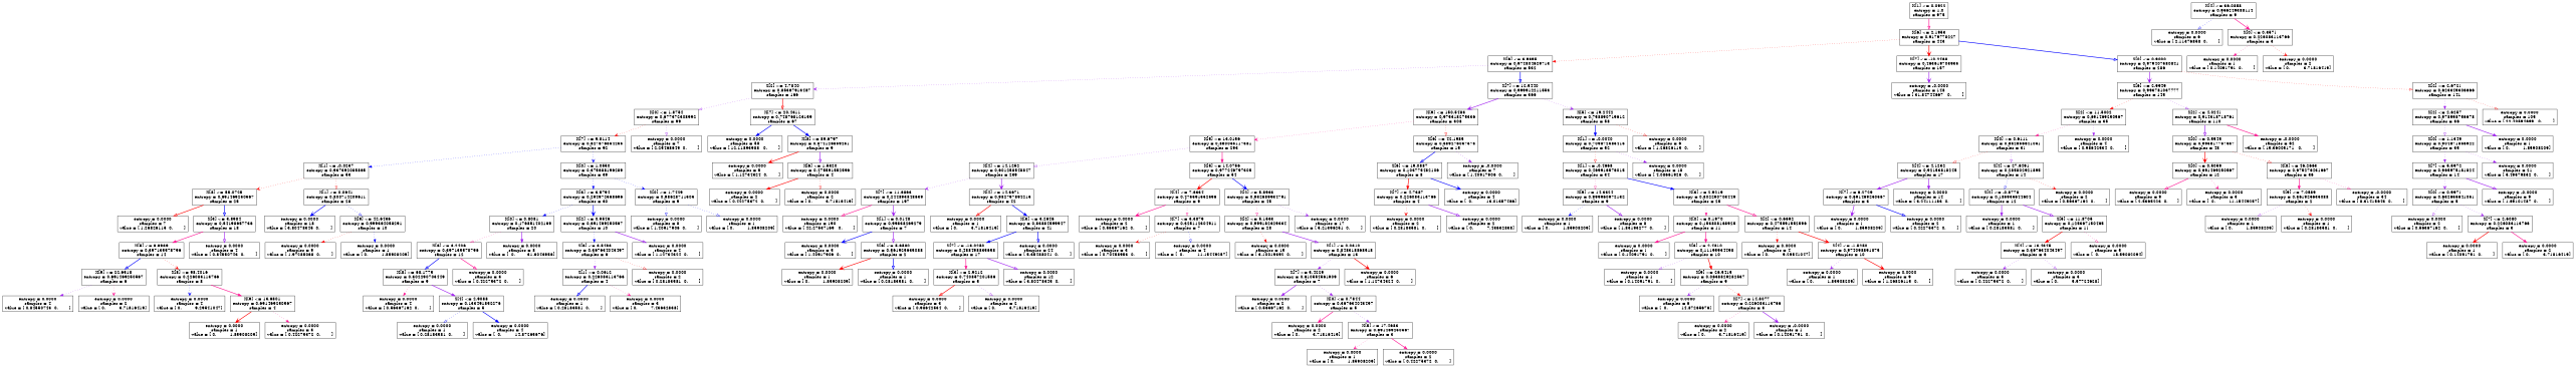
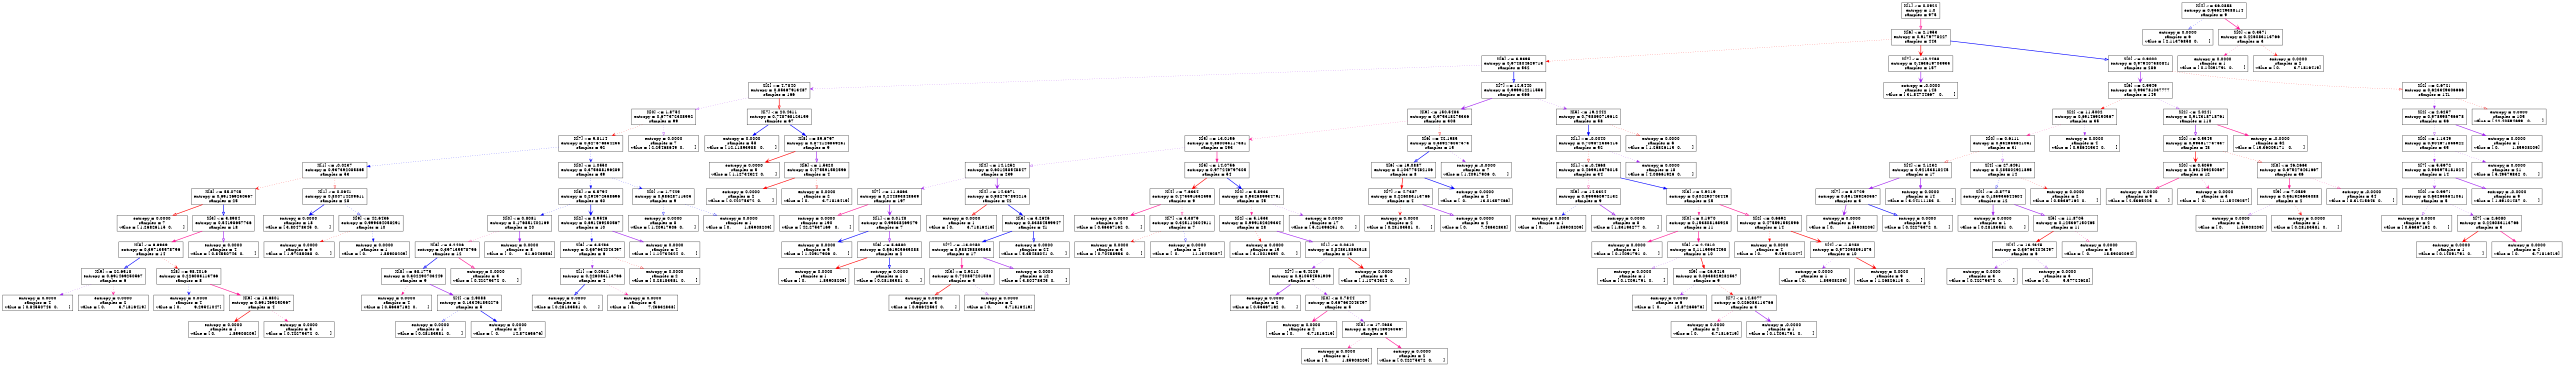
  digraph {
    node [shape=box]
    edge [arrowhead=onormal color=purple style=dotted]
    n1 [label="X[1] <= 0.0922\nentropy = 1.0\nsamples = 975"]
    n2 [label="X[6] <= 2.1953\nentropy = 0.9179778227\nsamples = 443"]
    n3 [label="X[6] <= 3.9395\nentropy = 0.974804629713\nsamples = 532"]
    n4 [label="X[2] <= 4.7840\nentropy = 0.85367913487\nsamples = 166"]
    n5 [label="X[7] <= 12.5440\nentropy = 0.999912211553\nsamples = 366"]
    n6 [label="X[7] <= -10.2468\nentropy = 0.463619703935\nsamples = 157"]
    n7 [label="X[0] <= 0.9000\nentropy = 0.979407580841\nsamples = 286"]
    n8 [label="X[0] <= 1.8754\nentropy = 0.677372308992\nsamples = 99"]
    n9 [label="X[7] <= 20.4311\nentropy = 0.748768123159\nsamples = 67"]
    n10 [label="X[9] <= 150.5483\nentropy = 0.975318275336\nsamples = 308"]
    n11 [label="X[5] <= 19.2442\nentropy = 0.758890719612\nsamples = 58"]
    n12 [label="X[7] <= 9.8114\nentropy = 0.627676854235\nsamples = 92"]
    n13 [label="entropy = 0.0000\nsamples = 7\nvalue = [ 2.25468649  0.        ]"]
    n14 [label="entropy = 0.0000\nsamples = 58\nvalue = [ 12.11893988   0.        ]"]
    n15 [label="X[8] <= 89.6797\nentropy = 0.874126859251\nsamples = 9"]
    n16 [label="X[1] <= -0.0237\nentropy = 0.937392085865\nsamples = 53"]
    n17 [label="X[0] <= 1.0550\nentropy = 0.375688196289\nsamples = 39"]
    n18 [label="X[8] <= 55.0725\nentropy = 0.691469250567\nsamples = 25"]
    n19 [label="X[1] <= 0.0641\nentropy = 0.800714209611\nsamples = 28"]
    n20 [label="X[3] <= 3.5794\nentropy = 0.294972568696\nsamples = 30"]
    n21 [label="X[0] <= 1.7429\nentropy = 0.98628711505\nsamples = 9"]
    n22 [label="entropy = 0.0000\nsamples = 7\nvalue = [ 1.26826115  0.        ]"]
    n23 [label="X[3] <= 3.8984\nentropy = 0.54198657736\nsamples = 18"]
    n24 [label="entropy = 0.0000\nsamples = 18\nvalue = [ 3.80478345  0.        ]"]
    n25 [label="X[9] <= 42.6436\nentropy = 0.999364058291\nsamples = 10"]
    n26 [label="X[5] <= 6.6939\nentropy = 0.397135578796\nsamples = 14"]
    n27 [label="entropy = 0.0000\nsamples = 4\nvalue = [ 0.84550743  0.        ]"]
    n28 [label="X[9] <= 22.6518\nentropy = 0.691469250567\nsamples = 6"]
    n29 [label="X[8] <= 98.4016\nentropy = 0.226083113766\nsamples = 8"]
    n30 [label="entropy = 0.0000\nsamples = 4\nvalue = [ 0.84550743  0.        ]"]
    n31 [label="entropy = 0.0000\nsamples = 2\nvalue = [ 0.          3.71816419]"]
    n32 [label="entropy = 0.0000\nsamples = 4\nvalue = [ 0.          9.29541047]"]
    n33 [label="X[9] <= 13.6801\nentropy = 0.691469250567\nsamples = 4"]
    n34 [label="entropy = 0.0000\nsamples = 1\nvalue = [ 0.          1.85908209]"]
    n35 [label="entropy = 0.0000\nsamples = 3\nvalue = [ 0.42275372  0.        ]"]
    n36 [label="entropy = 0.0000\nsamples = 9\nvalue = [ 1.97285068  0.        ]"]
    n37 [label="entropy = 0.0000\nsamples = 1\nvalue = [ 0.          1.85908209]"]
    n38 [label="X[0] <= 0.8081\nentropy = 0.176851402169\nsamples = 20"]
    n39 [label="X[2] <= 0.9546\nentropy = 0.691469250567\nsamples = 10"]
    n40 [label="entropy = 0.0000\nsamples = 8\nvalue = [ 1.40917906  0.        ]"]
    n41 [label="entropy = 0.0000\nsamples = 1\nvalue = [ 0.          1.85908209]"]
    n42 [label="X[6] <= 3.2406\nentropy = 0.397135578796\nsamples = 12"]
    n43 [label="entropy = 0.0000\nsamples = 8\nvalue = [  0.         31.6043956]"]
    n44 [label="X[6] <= 3.5483\nentropy = 0.367634043497\nsamples = 6"]
    n45 [label="entropy = 0.0000\nsamples = 4\nvalue = [ 1.12734324  0.        ]"]
    n46 [label="X[8] <= 68.1775\nentropy = 0.302290703449\nsamples = 9"]
    n47 [label="entropy = 0.0000\nsamples = 3\nvalue = [ 0.42275372  0.        ]"]
    n48 [label="entropy = 0.0000\nsamples = 4\nvalue = [ 0.56367162  0.        ]"]
    n49 [label="X[4] <= 2.9088\nentropy = 0.133491852276\nsamples = 5"]
    n50 [label="entropy = 0.0000\nsamples = 1\nvalue = [ 0.28183581  0.        ]"]
    n51 [label="entropy = 0.0000\nsamples = 4\nvalue = [  0.          14.87265676]"]
    n52 [label="X[1] <= 0.0612\nentropy = 0.226083113766\nsamples = 4"]
    n53 [label="entropy = 0.0000\nsamples = 2\nvalue = [ 0.28183581  0.        ]"]
    n54 [label="entropy = 0.0000\nsamples = 1\nvalue = [ 0.28183581  0.        ]"]
    n55 [label="entropy = 0.0000\nsamples = 3\nvalue = [ 0.          7.43632838]"]
    n56 [label="entropy = 0.0000\nsamples = 5\nvalue = [ 1.12734324  0.        ]"]
    n57 [label="X[6] <= 1.5320\nentropy = 0.475591552596\nsamples = 4"]
    n58 [label="entropy = 0.0000\nsamples = 2\nvalue = [ 0.42275372  0.        ]"]
    n59 [label="entropy = 0.0000\nsamples = 2\nvalue = [ 0.          3.71816419]"]
    n60 [label="X[5] <= 13.0156\nentropy = 0.860055117381\nsamples = 293"]
    n61 [label="X[6] <= 42.1985\nentropy = 0.389276037573\nsamples = 15"]
    n62 [label="X[1] <= -0.0040\nentropy = 0.709872385415\nsamples = 52"]
    n63 [label="entropy = 0.0000\nsamples = 6\nvalue = [ 1.26826115  0.        ]"]
    n64 [label="X[4] <= 14.1252\nentropy = 0.601258548847\nsamples = 239"]
    n65 [label="X[5] <= 14.0756\nentropy = 0.977246797305\nsamples = 54"]
    n66 [label="X[6] <= 19.0887\nentropy = 0.103775482106\nsamples = 8"]
    n67 [label="entropy = -0.0000\nsamples = 7\nvalue = [ 1.40917906  0.        ]"]
    n68 [label="X[7] <= 11.6863\nentropy = 0.244893848639\nsamples = 197"]
    n69 [label="X[4] <= 14.3671\nentropy = 0.982797894215\nsamples = 42"]
    n70 [label="X[4] <= 7.6334\nentropy = 0.475591552596\nsamples = 9"]
    n71 [label="X[2] <= 5.8933\nentropy = 0.932689934791\nsamples = 45"]
    n72 [label="entropy = 0.0000\nsamples = 190\nvalue = [ 42.27537169   0.        ]"]
    n73 [label="X[1] <= 0.0148\nentropy = 0.99838269279\nsamples = 7"]
    n74 [label="entropy = 0.0000\nsamples = 1\nvalue = [ 0.          3.71816419]"]
    n75 [label="X[3] <= 3.2646\nentropy = 0.83884599947\nsamples = 41"]
    n76 [label="entropy = 0.0000\nsamples = 5\nvalue = [ 1.40917906  0.        ]"]
    n77 [label="X[6] <= 5.6580\nentropy = 0.561925635088\nsamples = 2"]
    n78 [label="entropy = 0.0000\nsamples = 1\nvalue = [ 0.          1.85908209]"]
    n79 [label="entropy = 0.0000\nsamples = 1\nvalue = [ 0.28183581  0.        ]"]
-   n80 [label="X[7] <= -13.0250\nentropy = 0.488498835658\nsamples = 17"]
+   n80 [label="X[7] <= -13.0250\nentropy = 0.988498835658\nsamples = 17"]
    n81 [label="entropy = 0.0000\nsamples = 24\nvalue = [ 5.35488041  0.        ]"]
    n82 [label="X[3] <= 2.9212\nentropy = 0.740857201586\nsamples = 5"]
    n83 [label="entropy = 0.0000\nsamples = 12\nvalue = [ 3.80478345  0.        ]"]
    n84 [label="entropy = 0.0000\nsamples = 3\nvalue = [ 0.98642534  0.        ]"]
    n85 [label="entropy = 0.0000\nsamples = 2\nvalue = [ 0.          3.71816419]"]
    n86 [label="entropy = 0.0000\nsamples = 2\nvalue = [ 0.56367162  0.        ]"]
    n87 [label="X[7] <= 3.3879\nentropy = 0.325112304911\nsamples = 7"]
    n88 [label="X[2] <= 5.1533\nentropy = 0.999182329334\nsamples = 28"]
    n89 [label="entropy = 0.0000\nsamples = 17\nvalue = [ 5.21396251  0.        ]"]
    n90 [label="entropy = 0.0000\nsamples = 3\nvalue = [ 0.70458953  0.        ]"]
    n91 [label="entropy = 0.0000\nsamples = 4\nvalue = [  0.          11.15449257]"]
    n92 [label="entropy = 0.0000\nsamples = 15\nvalue = [ 3.10019392  0.        ]"]
    n93 [label="X[1] <= 0.0310\nentropy = 0.848318868518\nsamples = 13"]
    n94 [label="X[7] <= 5.4229\nentropy = 0.610554561909\nsamples = 7"]
    n95 [label="entropy = 0.0000\nsamples = 6\nvalue = [ 1.12734324  0.        ]"]
    n96 [label="entropy = 0.0000\nsamples = 2\nvalue = [ 0.56367162  0.        ]"]
    n97 [label="X[0] <= 0.7844\nentropy = 0.367634043497\nsamples = 5"]
    n98 [label="entropy = 0.0000\nsamples = 2\nvalue = [ 0.          3.71816419]"]
    n99 [label="X[5] <= 17.4683\nentropy = 0.691469250567\nsamples = 3"]
    n100 [label="entropy = 0.0000\nsamples = 1\nvalue = [ 0.          1.85908209]"]
    n101 [label="entropy = 0.0000\nsamples = 2\nvalue = [ 0.42275372  0.        ]"]
    n102 [label="X[7] <= 4.7387\nentropy = 0.226083113766\nsamples = 4"]
    n103 [label="entropy = 0.0000\nsamples = 4\nvalue = [  0.          13.01357466]"]
    n104 [label="entropy = 0.0000\nsamples = 2\nvalue = [ 0.28183581  0.        ]"]
    n105 [label="entropy = 0.0000\nsamples = 2\nvalue = [ 0.          7.43632838]"]
    n106 [label="X[1] <= -0.4668\nentropy = 0.469916576015\nsamples = 34"]
    n107 [label="entropy = 0.0000\nsamples = 18\nvalue = [ 4.08661926  0.        ]"]
    n108 [label="X[9] <= 14.3324\nentropy = 0.999960972132\nsamples = 9"]
    n109 [label="X[3] <= 2.9219\nentropy = 0.302290703449\nsamples = 25"]
    n110 [label="entropy = 0.0000\nsamples = 1\nvalue = [ 0.          1.85908209]"]
    n111 [label="entropy = 0.0000\nsamples = 8\nvalue = [ 1.83193277  0.        ]"]
    n112 [label="X[0] <= 0.1970\nentropy = 0.153808168925\nsamples = 11"]
    n113 [label="X[2] <= 0.6692\nentropy = 0.475591552596\nsamples = 14"]
    n114 [label="entropy = 0.0000\nsamples = 1\nvalue = [ 0.14091791  0.        ]"]
    n115 [label="X[3] <= 2.4810\nentropy = 0.11195934498\nsamples = 10"]
    n116 [label="entropy = 0.0000\nsamples = 4\nvalue = [ 0.          9.29541047]"]
    n117 [label="X[4] <= -1.5250\nentropy = 0.974098891875\nsamples = 10"]
    n118 [label="entropy = 0.0000\nsamples = 1\nvalue = [ 0.14091791  0.        ]"]
    n119 [label="X[9] <= 26.5415\nentropy = 0.0638829282537\nsamples = 9"]
    n120 [label="entropy = 0.0000\nsamples = 6\nvalue = [  0.          14.87265676]"]
    n121 [label="X[7] <= 14.8077\nentropy = 0.226083113766\nsamples = 3"]
    n122 [label="entropy = 0.0000\nsamples = 2\nvalue = [ 0.          3.71816419]"]
    n123 [label="entropy = -0.0000\nsamples = 1\nvalue = [ 0.14091791  0.        ]"]
    n124 [label="entropy = 0.0000\nsamples = 1\nvalue = [ 0.          1.85908209]"]
    n125 [label="entropy = 0.0000\nsamples = 9\nvalue = [ 1.26826115  0.        ]"]
    n126 [label="entropy = -0.0000\nsamples = 148\nvalue = [ 31.84744667   0.        ]"]
    n127 [label="X[6] <= 2.9949\nentropy = 0.993781037777\nsamples = 145"]
    n128 [label="X[2] <= 2.6721\nentropy = 0.623349306666\nsamples = 141"]
    n129 [label="X[4] <= 36.0858\nentropy = 0.956249388114\nsamples = 9"]
    n130 [label="entropy = 0.0000\nsamples = 6\nvalue = [ 2.11376858  0.        ]"]
    n131 [label="X[0] <= 0.3571\nentropy = 0.226083113766\nsamples = 3"]
    n132 [label="entropy = 0.0000\nsamples = 1\nvalue = [ 0.14091791  0.        ]"]
    n133 [label="entropy = 0.0000\nsamples = 2\nvalue = [ 0.          3.71816419]"]
    n134 [label="X[2] <= 11.5002\nentropy = 0.691469250567\nsamples = 35"]
    n135 [label="X[2] <= 4.0241\nentropy = 0.914318718761\nsamples = 110"]
    n136 [label="X[2] <= 2.6257\nentropy = 0.978598756678\nsamples = 36"]
    n137 [label="entropy = 0.0000\nsamples = 105\nvalue = [ 22.40594699   0.        ]"]
    n138 [label="X[0] <= 0.6111\nentropy = 0.632656641051\nsamples = 31"]
    n139 [label="entropy = 0.0000\nsamples = 4\nvalue = [ 0.98642534  0.        ]"]
    n140 [label="X[0] <= 0.5545\nentropy = 0.995617757337\nsamples = 48"]
    n141 [label="entropy = -0.0000\nsamples = 62\nvalue = [ 15.36005171   0.        ]"]
    n142 [label="X[4] <= 4.1232\nentropy = 0.92153818245\nsamples = 17"]
    n143 [label="X[4] <= 27.6491\nentropy = 0.285802921895\nsamples = 14"]
    n144 [label="X[7] <= 6.2729\nentropy = 0.691469250567\nsamples = 3"]
    n145 [label="entropy = 0.0000\nsamples = 14\nvalue = [ 3.24111183  0.        ]"]
    n146 [label="X[2] <= -0.8778\nentropy = 0.185935644604\nsamples = 12"]
    n147 [label="entropy = 0.0000\nsamples = 2\nvalue = [ 0.56367162  0.        ]"]
    n148 [label="entropy = 0.0000\nsamples = 1\nvalue = [ 0.          1.85908209]"]
    n149 [label="entropy = 0.0000\nsamples = 2\nvalue = [ 0.42275372  0.        ]"]
    n150 [label="entropy = 0.0000\nsamples = 1\nvalue = [ 0.28183581  0.        ]"]
    n151 [label="X[5] <= 11.8705\nentropy = 0.125367150465\nsamples = 11"]
    n152 [label="X[4] <= 13.4345\nentropy = 0.367634043497\nsamples = 6"]
    n153 [label="entropy = 0.0000\nsamples = 5\nvalue = [  0.          18.59082094]"]
    n154 [label="entropy = 0.0000\nsamples = 3\nvalue = [ 0.42275372  0.        ]"]
    n155 [label="entropy = 0.0000\nsamples = 3\nvalue = [ 0.          5.57724628]"]
    n156 [label="X[0] <= 0.5059\nentropy = 0.691469250567\nsamples = 12"]
    n157 [label="X[8] <= 46.2663\nentropy = 0.675276431667\nsamples = 36"]
    n158 [label="entropy = 0.0000\nsamples = 9\nvalue = [ 2.5365223  0.       ]"]
    n159 [label="entropy = 0.0000\nsamples = 3\nvalue = [  0.          11.15449257]"]
    n160 [label="X[9] <= 7.0589\nentropy = 0.561925635088\nsamples = 2"]
    n161 [label="entropy = -0.0000\nsamples = 34\nvalue = [ 8.31415643  0.        ]"]
    n162 [label="entropy = 0.0000\nsamples = 1\nvalue = [ 0.          1.85908209]"]
    n163 [label="entropy = 0.0000\nsamples = 1\nvalue = [ 0.28183581  0.        ]"]
    n164 [label="X[0] <= 1.1349\nentropy = 0.904671856922\nsamples = 35"]
    n165 [label="entropy = 0.0000\nsamples = 1\nvalue = [ 0.          1.85908209]"]
    n166 [label="X[7] <= 5.5972\nentropy = 0.965975181824\nsamples = 14"]
    n167 [label="entropy = 0.0000\nsamples = 21\nvalue = [ 5.49579832  0.        ]"]
    n168 [label="X[0] <= 0.9971\nentropy = 0.632656641051\nsamples = 5"]
    n169 [label="entropy = -0.0000\nsamples = 9\nvalue = [ 1.69101487  0.        ]"]
    n170 [label="entropy = 0.0000\nsamples = 2\nvalue = [ 0.56367162  0.        ]"]
    n171 [label="X[7] <= 2.6080\nentropy = 0.226083113766\nsamples = 3"]
    n172 [label="entropy = 0.0000\nsamples = 1\nvalue = [ 0.14091791  0.        ]"]
    n173 [label="entropy = 0.0000\nsamples = 2\nvalue = [ 0.          3.71816419]"]
    n1 -> n2 [color=deeppink style=bold]
    n2 -> n3 [arrowhead=normal color=red]
    n2 -> n6 [arrowhead=vee color=red style=bold]
    n2 -> n7 [color=blue style=bold]
    n3 -> n4 [arrowhead=vee]
    n3 -> n5 [color=blue style=bold]
    n4 -> n8
    n4 -> n9 [color=red style=bold]
    n5 -> n10 [arrowhead=vee style=bold]
    n5 -> n11 [arrowhead=vee]
    n6 -> n126 [arrowhead=vee style=bold]
    n7 -> n127 [arrowhead=vee style=bold]
    n7 -> n128 [color=red]
    n8 -> n12 [arrowhead=vee color=red]
    n8 -> n13
    n9 -> n14 [arrowhead=normal color=blue style=bold]
    n9 -> n15 [arrowhead=normal color=blue style=bold]
    n10 -> n60 [arrowhead=vee color=deeppink]
    n10 -> n61 [color=red]
    n11 -> n62 [arrowhead=normal color=blue style=bold]
    n11 -> n63 [color=red]
    n12 -> n16 [arrowhead=normal color=blue]
    n12 -> n17 [arrowhead=vee color=blue]
    n15 -> n56 [arrowhead=vee color=red style=bold]
    n15 -> n57 [style=bold]
    n16 -> n18 [arrowhead=vee color=red]
    n16 -> n19 [color=red]
    n17 -> n20 [arrowhead=normal color=blue]
    n17 -> n21 [arrowhead=vee color=blue]
    n18 -> n22 [color=red style=bold]
    n18 -> n23 [color=blue style=bold]
    n19 -> n24 [arrowhead=vee color=blue style=bold]
    n19 -> n25 [color=blue]
    n20 -> n38 [arrowhead=normal color=blue]
    n20 -> n39 [arrowhead=vee color=blue style=bold]
    n21 -> n40 [color=blue]
    n21 -> n41 [color=blue]
    n23 -> n26 [arrowhead=normal color=deeppink style=bold]
    n23 -> n27 [style=bold]
    n25 -> n36 [arrowhead=normal color=red]
    n25 -> n37 [arrowhead=normal color=blue]
    n26 -> n28 [color=blue style=bold]
    n26 -> n29 [arrowhead=vee color=red]
    n28 -> n30 [arrowhead=normal]
    n28 -> n31 [arrowhead=vee color=deeppink]
    n29 -> n32 [arrowhead=vee color=blue]
    n29 -> n33 [arrowhead=normal color=deeppink style=bold]
    n33 -> n34 [arrowhead=vee color=red style=bold]
    n33 -> n35 [arrowhead=normal color=deeppink]
    n38 -> n42 [color=deeppink]
    n38 -> n43 [arrowhead=normal style=bold]
    n39 -> n44 [arrowhead=normal color=blue]
    n39 -> n45 [style=bold]
    n42 -> n46 [color=blue style=bold]
    n42 -> n47 [color=deeppink style=bold]
    n44 -> n52 [arrowhead=normal]
    n44 -> n53 [color=red]
    n46 -> n48 [arrowhead=normal color=deeppink]
    n46 -> n49 [arrowhead=normal style=bold]
    n49 -> n50 [color=blue]
    n49 -> n51 [arrowhead=normal color=blue style=bold]
    n52 -> n54 [color=blue style=bold]
    n52 -> n55 [arrowhead=vee color=deeppink]
    n57 -> n58 [arrowhead=normal color=red style=bold]
    n57 -> n59 [color=red]
    n60 -> n64
    n60 -> n65 [arrowhead=normal color=deeppink style=bold]
    n61 -> n66 [color=blue style=bold]
    n61 -> n67 [arrowhead=normal]
    n62 -> n106 [color=red]
    n62 -> n107 [arrowhead=normal]
    n64 -> n68 [arrowhead=vee]
    n64 -> n69 [arrowhead=vee style=bold]
    n65 -> n70 [arrowhead=vee color=red style=bold]
    n65 -> n71 [arrowhead=vee color=blue style=bold]
    n66 -> n102 [arrowhead=normal color=red style=bold]
    n66 -> n103 [arrowhead=vee color=blue style=bold]
    n68 -> n72 [color=deeppink style=bold]
    n68 -> n73 [arrowhead=vee style=bold]
    n69 -> n74 [color=red style=bold]
    n69 -> n75 [arrowhead=normal color=blue style=bold]
    n70 -> n86 [arrowhead=vee color=deeppink style=bold]
    n70 -> n87 [color=deeppink]
-   n71 -> n88 [color=deeppink]
+   n71 -> n88 [arrowhead=normal color=deeppink]
    n71 -> n89 [arrowhead=vee]
    n73 -> n76 [arrowhead=vee color=blue style=bold]
    n73 -> n77 [style=bold]
    n75 -> n80 [arrowhead=normal color=blue style=bold]
    n75 -> n81 [color=blue style=bold]
    n77 -> n78 [arrowhead=vee color=red style=bold]
    n77 -> n79 [color=blue style=bold]
    n80 -> n82 [arrowhead=normal color=deeppink style=bold]
    n80 -> n83 [style=bold]
    n82 -> n84 [color=red style=bold]
    n82 -> n85
    n87 -> n90 [arrowhead=vee color=red]
    n87 -> n91 [color=blue]
    n88 -> n92 [arrowhead=normal color=red]
    n88 -> n93 [style=bold]
    n93 -> n94 [arrowhead=normal]
    n93 -> n95 [arrowhead=vee color=red style=bold]
    n94 -> n96 [arrowhead=normal style=bold]
    n94 -> n97 [arrowhead=normal]
    n97 -> n98 [arrowhead=vee color=deeppink style=bold]
    n97 -> n99 [arrowhead=normal]
    n99 -> n100 [arrowhead=vee color=deeppink]
    n99 -> n101 [arrowhead=normal color=deeppink style=bold]
    n102 -> n104 [arrowhead=vee color=red]
    n102 -> n105 [style=bold]
    n106 -> n108 [color=deeppink]
    n106 -> n109 [arrowhead=normal color=blue style=bold]
    n108 -> n110 [arrowhead=vee color=blue]
    n108 -> n111 [style=bold]
    n109 -> n112 [arrowhead=normal color=deeppink]
    n109 -> n113 [color=deeppink style=bold]
    n112 -> n114 [arrowhead=normal color=deeppink style=bold]
    n112 -> n115 [arrowhead=normal color=deeppink style=bold]
    n113 -> n116 [arrowhead=normal color=red]
    n113 -> n117 [arrowhead=vee color=red style=bold]
    n115 -> n118
    n115 -> n119 [arrowhead=normal color=red style=bold]
    n117 -> n124 [arrowhead=vee]
    n117 -> n125 [arrowhead=vee color=red style=bold]
    n119 -> n120 [arrowhead=vee]
    n119 -> n121 [arrowhead=normal color=red]
    n121 -> n122 [arrowhead=vee color=deeppink]
    n121 -> n123 [arrowhead=vee style=bold]
    n127 -> n134 [arrowhead=normal color=red]
    n127 -> n135
    n128 -> n136 [arrowhead=normal]
    n128 -> n137 [color=red]
    n129 -> n130 [color=blue]
    n129 -> n131 [arrowhead=vee color=deeppink style=bold]
    n131 -> n132 [arrowhead=normal color=deeppink]
    n131 -> n133 [arrowhead=vee color=red]
    n134 -> n138 [arrowhead=normal color=deeppink]
    n134 -> n139 [arrowhead=normal]
    n135 -> n140 [style=bold]
    n135 -> n141 [arrowhead=normal color=deeppink style=bold]
    n136 -> n164
    n136 -> n165 [arrowhead=normal style=bold]
    n138 -> n142 [color=red]
    n138 -> n143
    n140 -> n156 [arrowhead=vee color=red style=bold]
    n140 -> n157 [color=red]
    n142 -> n144 [arrowhead=normal style=bold]
    n142 -> n145 [arrowhead=normal style=bold]
    n143 -> n146 [color=blue]
    n143 -> n147 [arrowhead=vee color=red]
    n144 -> n148 [arrowhead=vee style=bold]
    n144 -> n149 [color=blue style=bold]
    n146 -> n150 [arrowhead=normal style=bold]
    n146 -> n151 [style=bold]
    n151 -> n152 [arrowhead=normal color=red style=bold]
    n151 -> n153 [color=deeppink]
    n152 -> n154 [arrowhead=vee]
    n152 -> n155
    n156 -> n158 [color=deeppink style=bold]
    n156 -> n159 [arrowhead=vee color=deeppink]
    n157 -> n160 [arrowhead=normal color=deeppink style=bold]
    n157 -> n161 [color=deeppink]
    n160 -> n162
    n160 -> n163 [arrowhead=vee color=red]
    n164 -> n166 [arrowhead=normal]
    n164 -> n167 [arrowhead=normal]
    n166 -> n168 [arrowhead=vee]
    n166 -> n169 [style=bold]
    n168 -> n170
    n168 -> n171 [arrowhead=vee]
    n171 -> n172 [arrowhead=vee color=red style=bold]
    n171 -> n173 [arrowhead=normal color=deeppink style=bold]
  }
